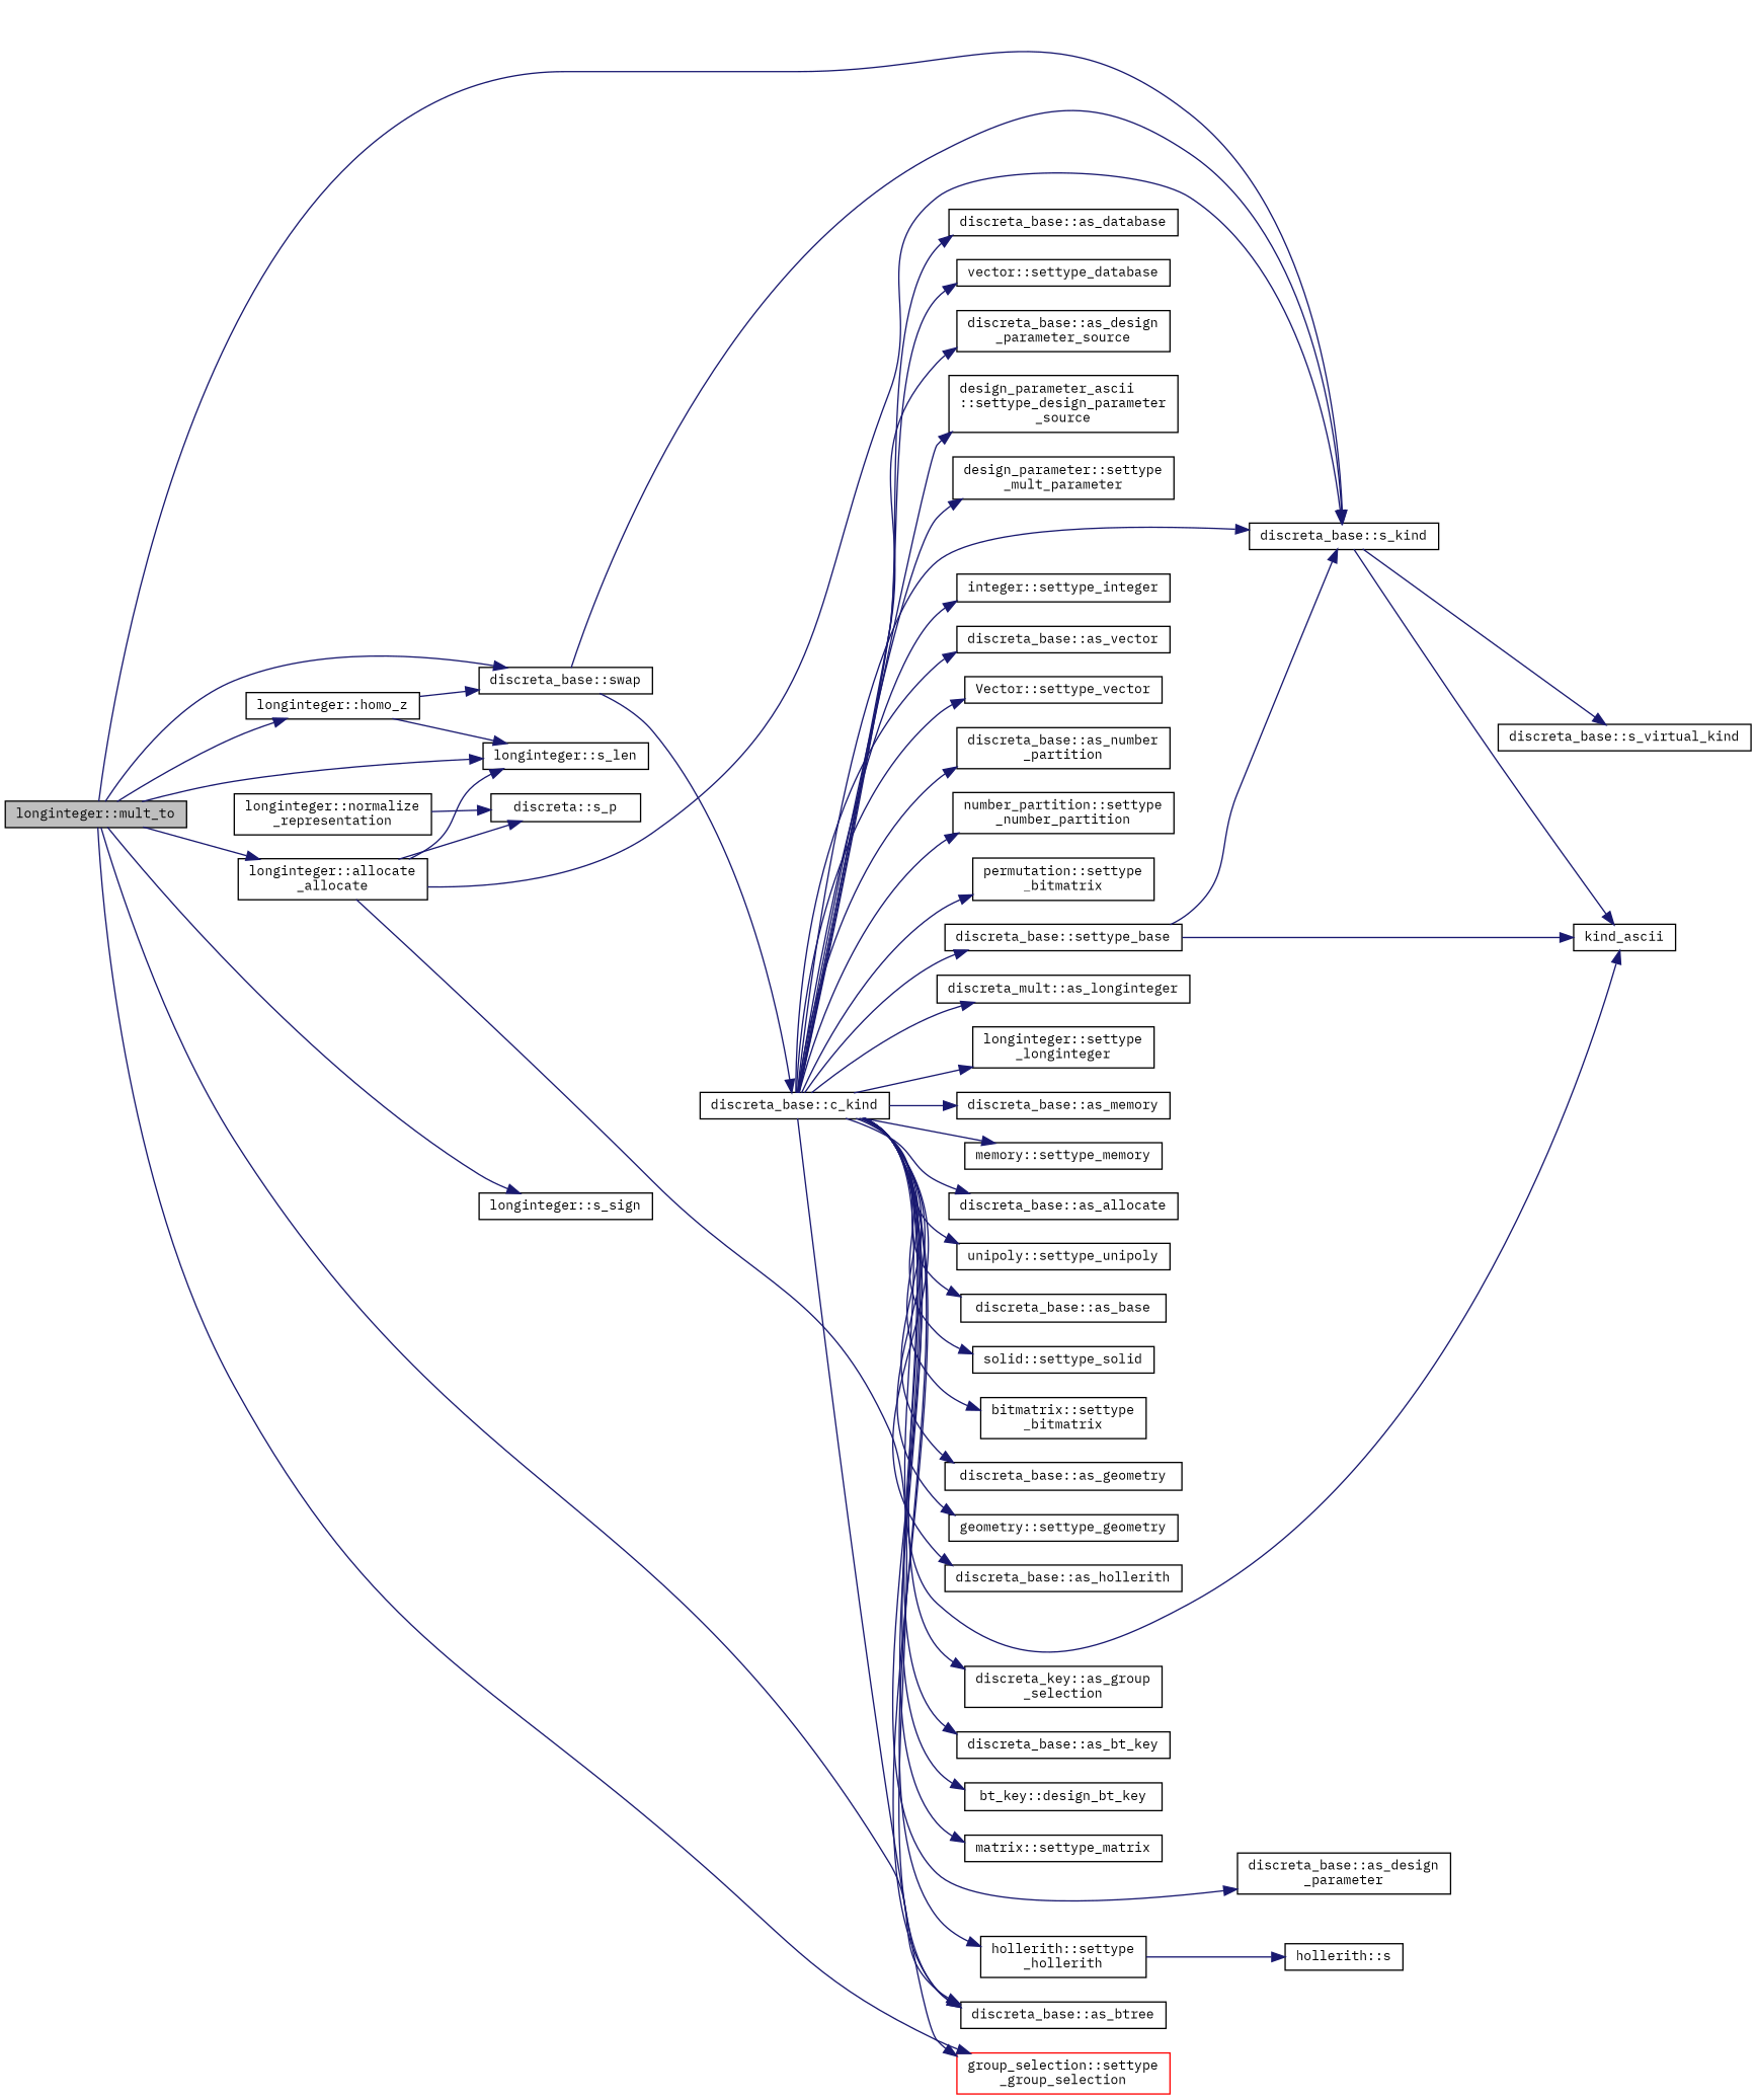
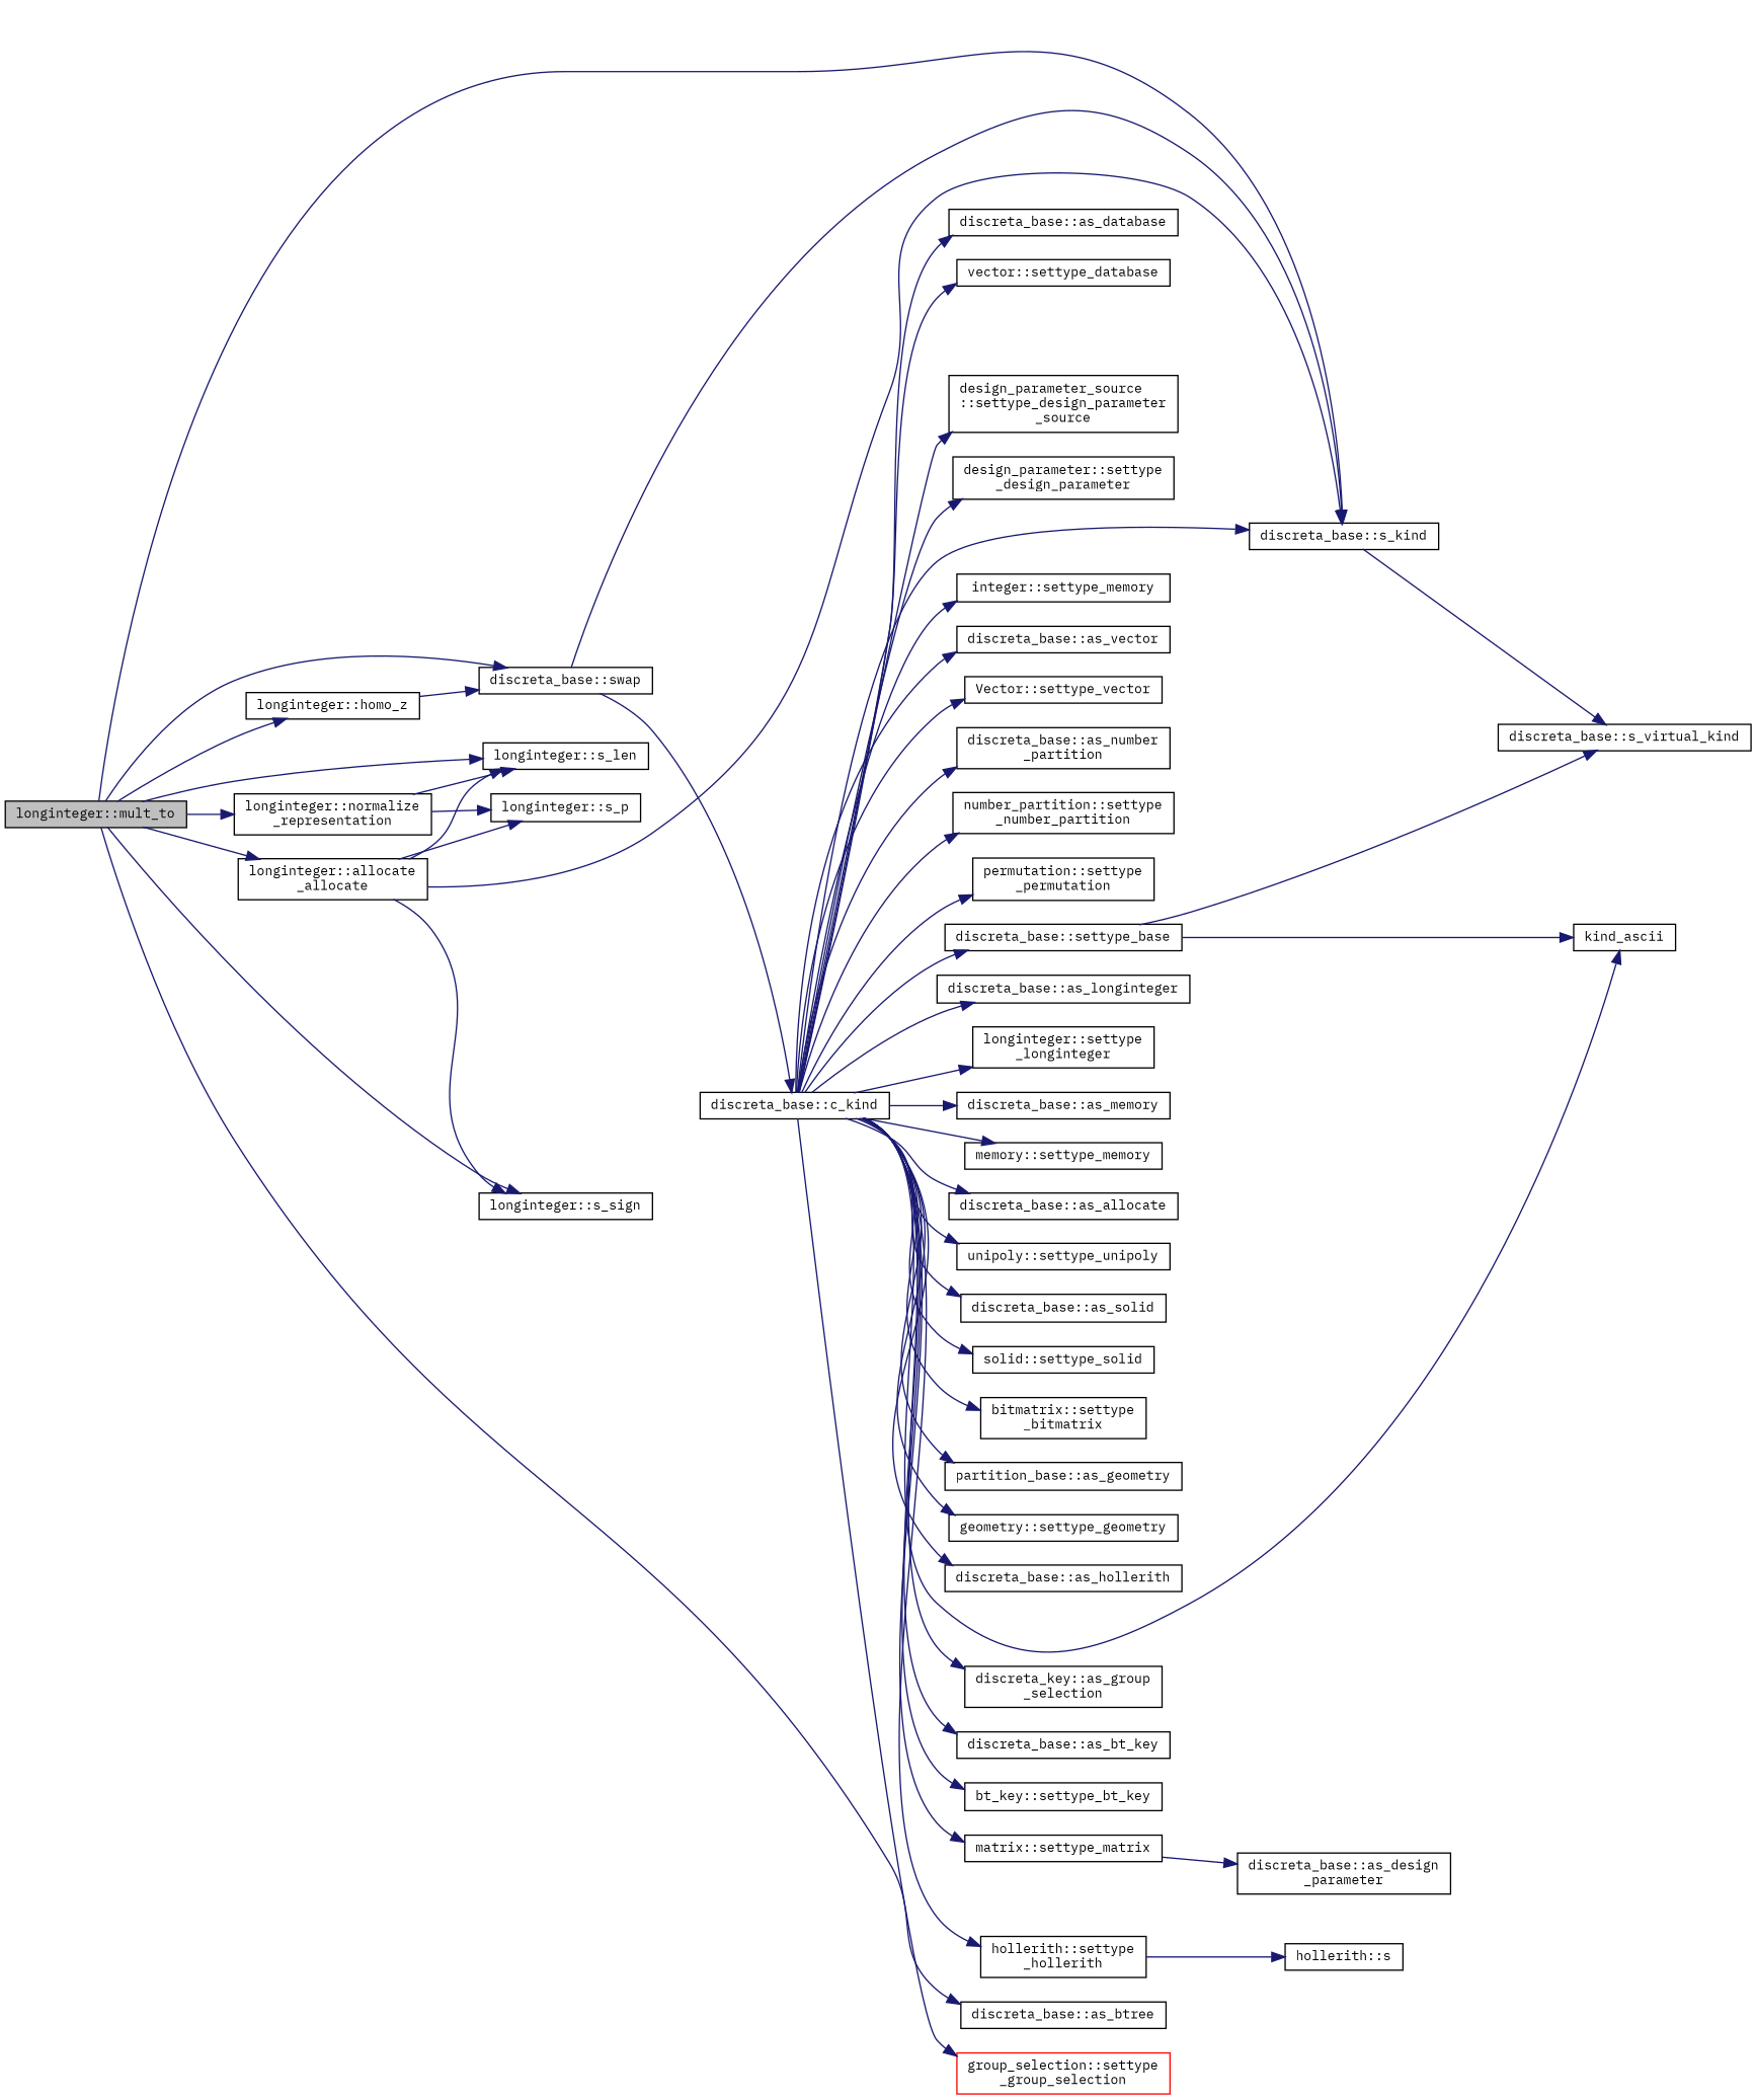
  digraph {
    fontname="IBM Plex Mono"
    rankdir=LR
    node [color=black fillcolor=white fontname="IBM Plex Mono" fontsize=10 shape=record style=filled]
    edge [color=midnightblue fontname="IBM Plex Mono" fontsize=10 labelfontname=Helvetica labelfontsize=10 style=solid]
    n1 [fillcolor=grey75 fontcolor=black height=0.2 label="longinteger::mult_to" width=0.4]
    n2 [height=0.2 label="discreta_base::s_kind" width=0.4]
    n3 [height=0.2 label="longinteger::homo_z" width=0.4]
    n4 [height=0.2 label="discreta_base::swap" width=0.4]
    n5 [height=0.2 label="longinteger::s_len" width=0.4]
    n6 [height=0.2 label="longinteger::allocate\l_allocate" width=0.4]
    n7 [height=0.2 label="longinteger::s_sign" width=0.4]
    n8 [height=0.2 label="longinteger::normalize\l_representation" width=0.4]
    n9 [height=0.2 label="discreta_base::as_btree" width=0.4]
    n10 [height=0.2 label="discreta_base::s_virtual_kind" width=0.4]
    n11 [height=0.2 label=kind_ascii width=0.4]
    n12 [height=0.2 label="discreta_base::c_kind" width=0.4]
-   n13 [height=0.2 label="discreta::s_p" width=0.4]
+   n13 [height=0.2 label="longinteger::s_p" width=0.4]
    n14 [height=0.2 label="discreta_base::settype_base" width=0.4]
-   n15 [height=0.2 label="integer::settype_integer" width=0.4]
+   n15 [height=0.2 label="integer::settype_memory" width=0.4]
    n16 [height=0.2 label="discreta_base::as_vector" width=0.4]
    n17 [height=0.2 label="Vector::settype_vector" width=0.4]
    n18 [height=0.2 label="discreta_base::as_number\l_partition" width=0.4]
    n19 [height=0.2 label="number_partition::settype\l_number_partition" width=0.4]
-   n20 [height=0.2 label="permutation::settype\l_bitmatrix" width=0.4]
+   n20 [height=0.2 label="permutation::settype\l_permutation" width=0.4]
    n21 [height=0.2 label="matrix::settype_matrix" width=0.4]
-   n22 [height=0.2 label="discreta_mult::as_longinteger" width=0.4]
+   n22 [height=0.2 label="discreta_base::as_longinteger" width=0.4]
    n23 [height=0.2 label="longinteger::settype\l_longinteger" width=0.4]
    n24 [height=0.2 label="discreta_base::as_memory" width=0.4]
    n25 [height=0.2 label="memory::settype_memory" width=0.4]
    n26 [height=0.2 label="discreta_base::as_allocate" width=0.4]
    n27 [height=0.2 label="unipoly::settype_unipoly" width=0.4]
-   n28 [height=0.2 label="discreta_base::as_base" width=0.4]
+   n28 [height=0.2 label="discreta_base::as_solid" width=0.4]
    n29 [height=0.2 label="solid::settype_solid" width=0.4]
    n30 [height=0.2 label="bitmatrix::settype\l_bitmatrix" width=0.4]
-   n31 [height=0.2 label="discreta_base::as_geometry" width=0.4]
+   n31 [height=0.2 label="partition_base::as_geometry" width=0.4]
    n32 [height=0.2 label="geometry::settype_geometry" width=0.4]
    n33 [height=0.2 label="discreta_base::as_hollerith" width=0.4]
    n34 [height=0.2 label="hollerith::settype\l_hollerith" width=0.4]
    n35 [height=0.2 label="discreta_key::as_group\l_selection" width=0.4]
    n36 [color=red height=0.2 label="group_selection::settype\l_group_selection" width=0.4]
    n37 [height=0.2 label="discreta_base::as_bt_key" width=0.4]
-   n38 [height=0.2 label="bt_key::design_bt_key" width=0.4]
+   n38 [height=0.2 label="bt_key::settype_bt_key" width=0.4]
    n39 [height=0.2 label="discreta_base::as_database" width=0.4]
    n40 [height=0.2 label="vector::settype_database" width=0.4]
-   n41 [height=0.2 label="discreta_base::as_design\l_parameter_source" width=0.4]
-   n42 [height=0.2 label="design_parameter_ascii\l::settype_design_parameter\l_source" width=0.4]
+   n42 [height=0.2 label="design_parameter_source\l::settype_design_parameter\l_source" width=0.4]
    n43 [height=0.2 label="discreta_base::as_design\l_parameter" width=0.4]
-   n44 [height=0.2 label="design_parameter::settype\l_mult_parameter" width=0.4]
+   n44 [height=0.2 label="design_parameter::settype\l_design_parameter" width=0.4]
    n45 [height=0.2 label="hollerith::s" width=0.4]
    n1 -> n2
    n1 -> n3
    n1 -> n4
    n1 -> n5
    n1 -> n6
    n1 -> n7
-   n1 -> n36
+   n1 -> n8
    n1 -> n9
    n2 -> n10
-   n2 -> n11
    n3 -> n4
    n4 -> n2
    n4 -> n12
    n6 -> n2
    n6 -> n5
-   n6 -> n9
+   n6 -> n7
    n6 -> n13
-   n3 -> n5
+   n8 -> n5
    n8 -> n13
    n12 -> n2
-   n12 -> n9
    n12 -> n11
    n12 -> n14
    n12 -> n15
    n12 -> n16
    n12 -> n17
    n12 -> n18
    n12 -> n19
    n12 -> n20
    n12 -> n21
    n12 -> n22
    n12 -> n23
    n12 -> n24
    n12 -> n25
    n12 -> n26
    n12 -> n27
    n12 -> n28
    n12 -> n29
    n12 -> n30
    n12 -> n31
    n12 -> n32
    n12 -> n33
    n12 -> n34
    n12 -> n35
    n12 -> n36
    n12 -> n37
    n12 -> n38
    n12 -> n39
    n12 -> n40
-   n12 -> n41
    n12 -> n42
-   n12 -> n43
+   n21 -> n43
    n12 -> n44
-   n14 -> n2
+   n14 -> n10
    n14 -> n11
    n34 -> n45
  }
